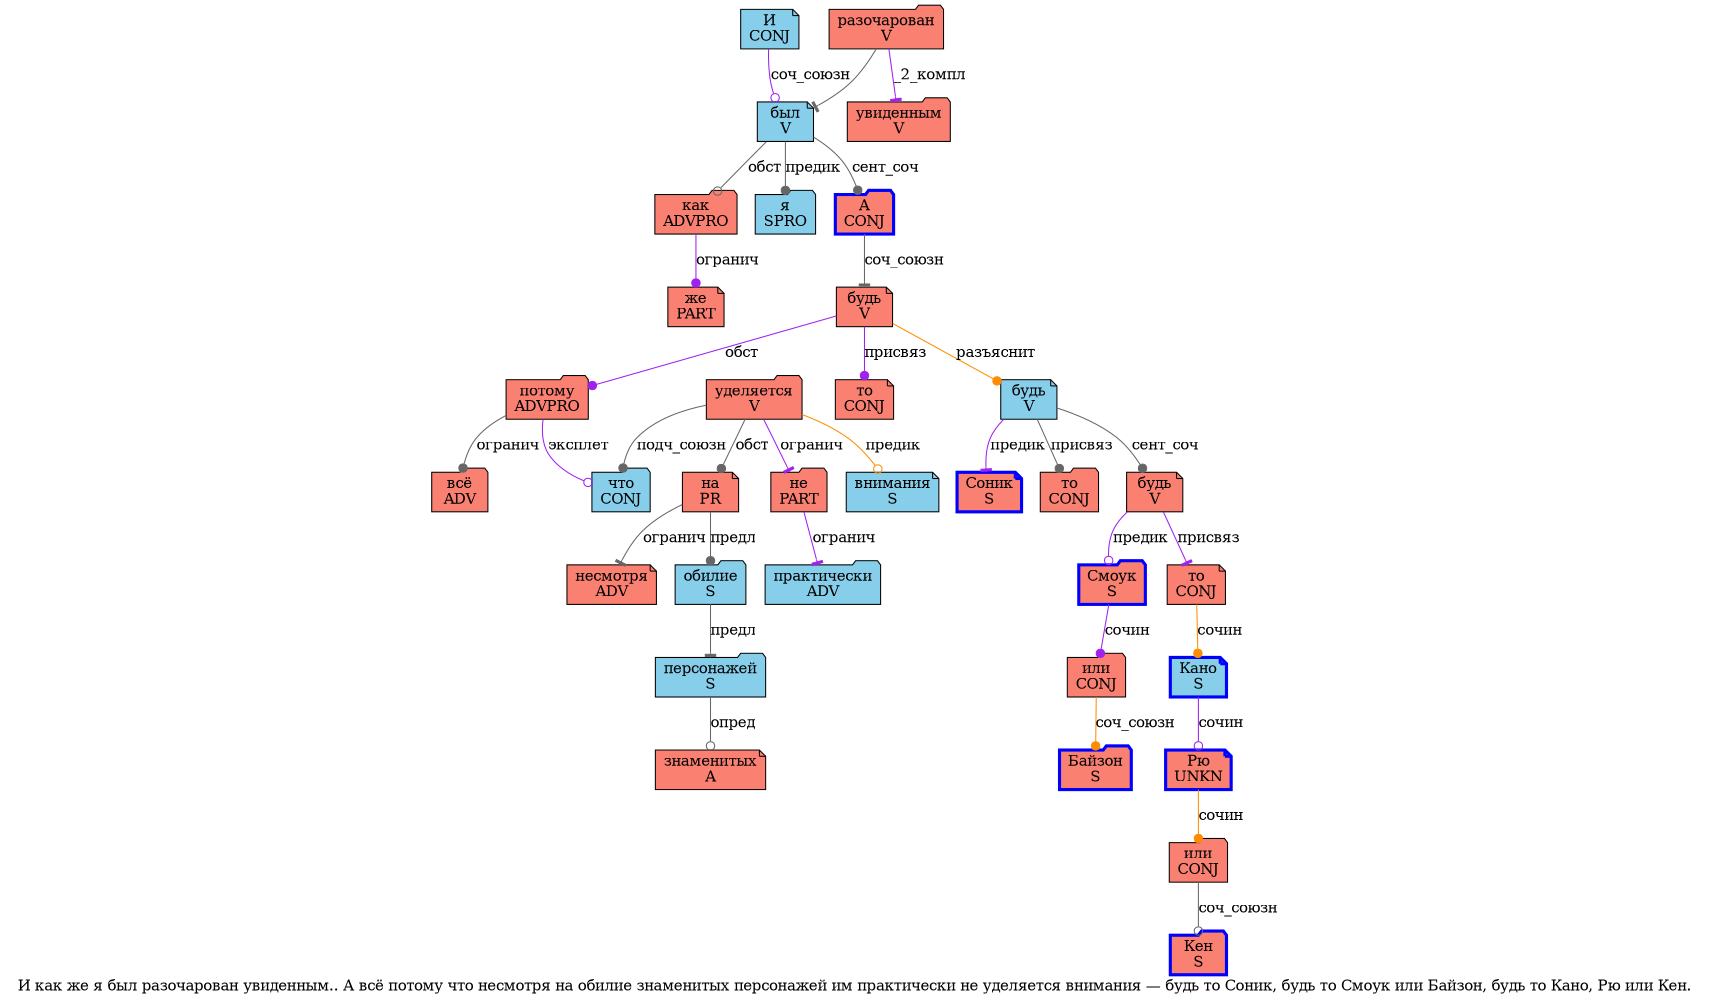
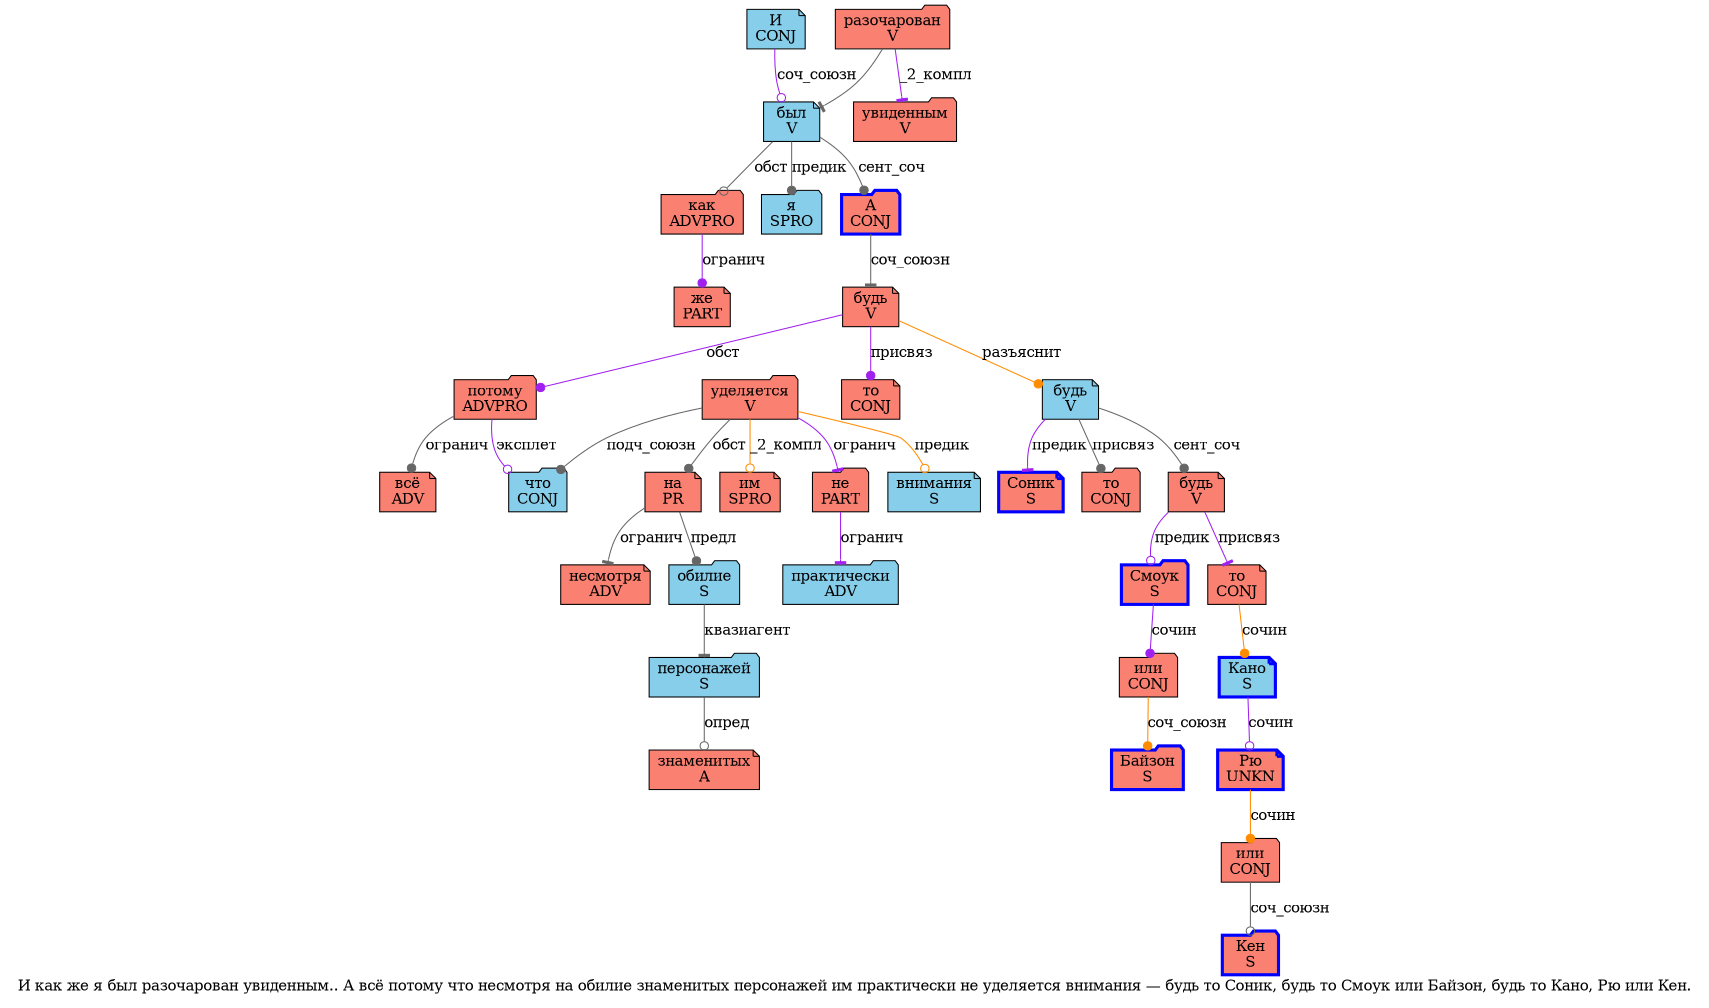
  digraph {
    label="И как же я был разочарован увиденным.. А всё потому что несмотря на обилие знаменитых персонажей им практически не уделяется внимания — будь то Соник, будь то Смоук или Байзон, будь то Кано, Рю или Кен."
    node [fillcolor=salmon penwidth=1 shape=folder style=filled]
    edge [arrowhead=dot color=gray40]
    n1 [fillcolor=skyblue label="И\nCONJ" shape=note]
    n2 [fillcolor=skyblue label="был\nV" shape=note]
    n3 [label="как\nADVPRO"]
    n4 [fillcolor=skyblue label="я\nSPRO"]
    n5 [color=blue label="А\nCONJ" penwidth=3]
    n6 [label="же\nPART" shape=note]
    n7 [label="разочарован\nV"]
    n8 [label="увиденным\nV"]
    n9 [label="будь\nV" shape=note]
    n10 [label="потому\nADVPRO"]
    n11 [label="то\nCONJ" shape=note]
    n12 [fillcolor=skyblue label="будь\nV" shape=note]
-   n13 [label="всё\nADV"]
+   n13 [label="всё\nADV" shape=note]
    n14 [fillcolor=skyblue label="что\nCONJ"]
    n15 [label="уделяется\nV"]
    n16 [label="на\nPR" shape=note]
+   n17 [label="им\nSPRO" shape=note]
    n18 [label="не\nPART"]
    n19 [fillcolor=skyblue label="внимания\nS" shape=note]
    n20 [label="несмотря\nADV" shape=note]
    n21 [fillcolor=skyblue label="обилие\nS"]
    n22 [fillcolor=skyblue label="персонажей\nS"]
    n23 [label="знаменитых\nA" shape=note]
    n24 [fillcolor=skyblue label="практически\nADV"]
    n25 [color=blue label="Соник\nS" penwidth=3 shape=note]
    n26 [label="то\nCONJ"]
    n27 [label="будь\nV" shape=note]
    n28 [color=blue label="Смоук\nS" penwidth=3]
    n29 [label="то\nCONJ" shape=note]
    n30 [label="или\nCONJ"]
    n31 [color=blue label="Байзон\nS" penwidth=3]
    n32 [color=blue fillcolor=skyblue label="Кано\nS" penwidth=3 shape=note]
    n33 [color=blue label="Рю\nUNKN" penwidth=3 shape=note]
    n34 [label="или\nCONJ"]
    n35 [color=blue label="Кен\nS" penwidth=3]
    n1 -> n2 [arrowhead=odot color=purple label="соч_союзн"]
    n2 -> n3 [arrowhead=odot label="обст"]
    n2 -> n4 [label="предик"]
    n2 -> n5 [label="сент_соч"]
    n3 -> n6 [color=purple label="огранич"]
    n5 -> n9 [arrowhead=tee label="соч_союзн"]
    n7 -> n2 [arrowhead=tee]
    n7 -> n8 [arrowhead=tee color=purple label="_2_компл"]
    n9 -> n10 [color=purple label="обст"]
    n9 -> n11 [color=purple label="присвяз"]
    n9 -> n12 [color=darkorange label="разъяснит"]
    n10 -> n13 [label="огранич"]
    n10 -> n14 [arrowhead=odot color=purple label="эксплет"]
    n12 -> n25 [arrowhead=tee color=purple label="предик"]
    n12 -> n26 [label="присвяз"]
    n12 -> n27 [label="сент_соч"]
    n15 -> n14 [label="подч_союзн"]
    n15 -> n16 [label="обст"]
+   n15 -> n17 [arrowhead=odot color=darkorange label="_2_компл"]
    n15 -> n18 [arrowhead=tee color=purple label="огранич"]
    n15 -> n19 [arrowhead=odot color=darkorange label="предик"]
    n16 -> n20 [arrowhead=tee label="огранич"]
    n16 -> n21 [label="предл"]
    n18 -> n24 [arrowhead=tee color=purple label="огранич"]
-   n21 -> n22 [arrowhead=tee label="предл"]
+   n21 -> n22 [arrowhead=tee label="квазиагент"]
    n22 -> n23 [arrowhead=odot label="опред"]
    n27 -> n28 [arrowhead=odot color=purple label="предик"]
    n27 -> n29 [arrowhead=tee color=purple label="присвяз"]
    n28 -> n30 [color=purple label="сочин"]
    n29 -> n32 [color=darkorange label="сочин"]
    n30 -> n31 [color=darkorange label="соч_союзн"]
    n32 -> n33 [arrowhead=odot color=purple label="сочин"]
    n33 -> n34 [color=darkorange label="сочин"]
    n34 -> n35 [arrowhead=odot label="соч_союзн"]
  }
